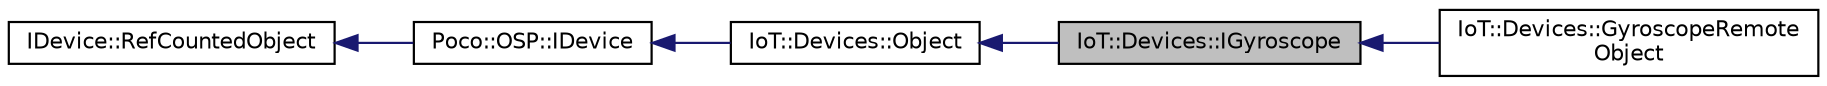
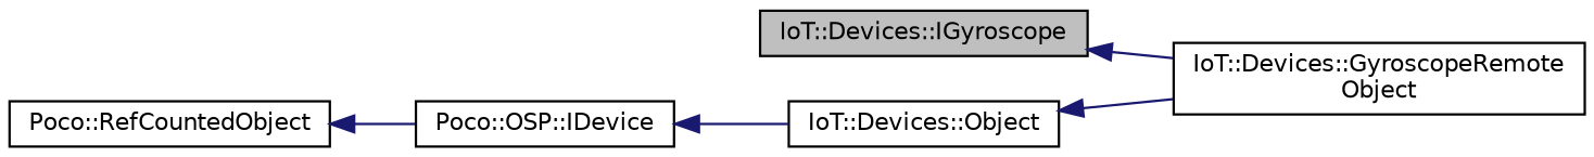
  digraph {
    rankdir=LR
    node [color=black fillcolor=white fontname=Helvetica fontsize=10 shape=record style=filled]
    edge [color=midnightblue dir=back fontname=Helvetica fontsize=10 labelfontname=Helvetica labelfontsize=10 style=solid]
    n1 [fillcolor=grey75 fontcolor=black height=0.2 label="IoT::Devices::IGyroscope" width=0.4]
    n2 [height=0.2 label="IoT::Devices::GyroscopeRemote\lObject" width=0.4]
    n3 [height=0.2 label="IoT::Devices::Object" width=0.4]
    n4 [height=0.2 label="Poco::OSP::IDevice" width=0.4]
-   n5 [height=0.2 label="IDevice::RefCountedObject" width=0.4]
+   n5 [height=0.2 label="Poco::RefCountedObject" width=0.4]
    n1 -> n2
-   n3 -> n1
+   n3 -> n2
    n4 -> n3
    n5 -> n4
  }
